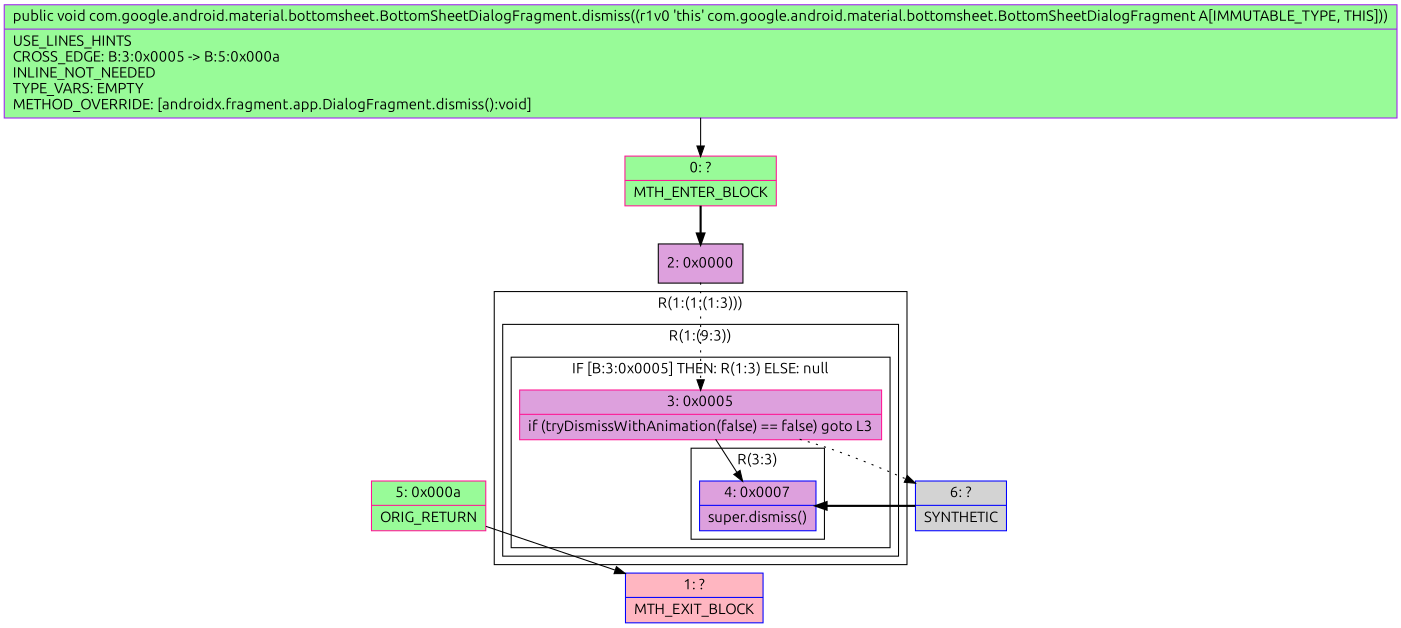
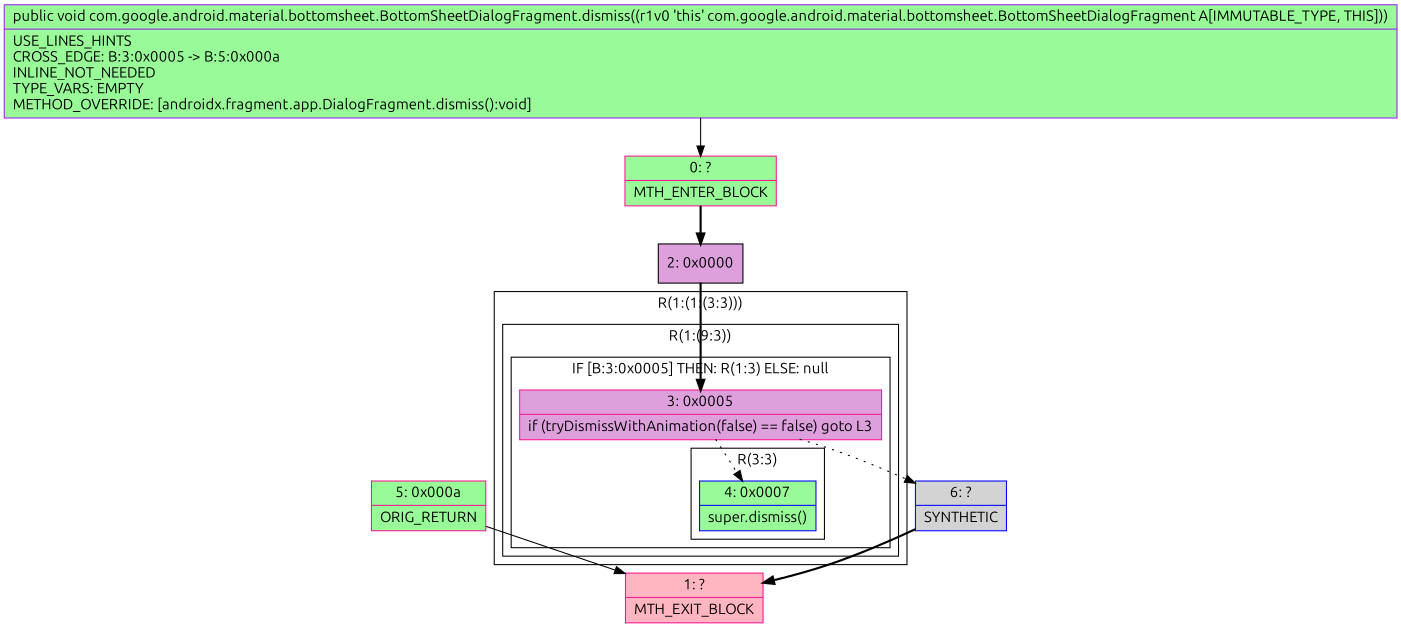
  digraph {
    fontname=Ubuntu
    node [color=deeppink fillcolor=plum fontname=Ubuntu shape=record style=filled]
    edge [fontname=Ubuntu style=bold]
-   n1 [color=blue label="{4\:\ 0x0007|super.dismiss()\l}"]
+   n1 [color=blue fillcolor=palegreen label="{4\:\ 0x0007|super.dismiss()\l}"]
    n2 [label="{3\:\ 0x0005|if (tryDismissWithAnimation(false) == false) goto L3\l}"]
    n3 [color=blue fillcolor=lightgrey label="{6\:\ ?|SYNTHETIC\l}"]
-   n4 [color=blue fillcolor=lightpink label="{1\:\ ?|MTH_EXIT_BLOCK\l}"]
+   n4 [fillcolor=lightpink label="{1\:\ ?|MTH_EXIT_BLOCK\l}"]
    n5 [fillcolor=palegreen label="{5\:\ 0x000a|ORIG_RETURN\l}"]
    n6 [fillcolor=palegreen label="{0\:\ ?|MTH_ENTER_BLOCK\l}"]
    n7 [color=black label="{2\:\ 0x0000}"]
    n8 [color=purple fillcolor=palegreen label="{public void com.google.android.material.bottomsheet.BottomSheetDialogFragment.dismiss((r1v0 'this' com.google.android.material.bottomsheet.BottomSheetDialogFragment A[IMMUTABLE_TYPE, THIS]))  | USE_LINES_HINTS\lCROSS_EDGE: B:3:0x0005 \-\> B:5:0x000a\lINLINE_NOT_NEEDED\lTYPE_VARS: EMPTY\lMETHOD_OVERRIDE: [androidx.fragment.app.DialogFragment.dismiss():void]\l}"]
    subgraph cluster_1 {
-     label="R(1:(1:(1:3)))"
+     label="R(1:(1:(3:3)))"
      subgraph cluster_2 {
        label="R(1:(9:3))"
        subgraph cluster_3 {
          label="IF [B:3:0x0005] THEN: R(1:3) ELSE: null"
          n2
          subgraph cluster_4 {
            label="R(3:3)"
            n1
          }
        }
      }
    }
-   n2 -> n1 [style=solid]
+   n2 -> n1 [style=dotted]
    n2 -> n3 [style=dotted]
-   n3 -> n1
+   n3 -> n4
    n5 -> n4 [style=solid]
    n6 -> n7
-   n7 -> n2 [style=dotted]
+   n7 -> n2
    n8 -> n6 [style=solid]
  }
